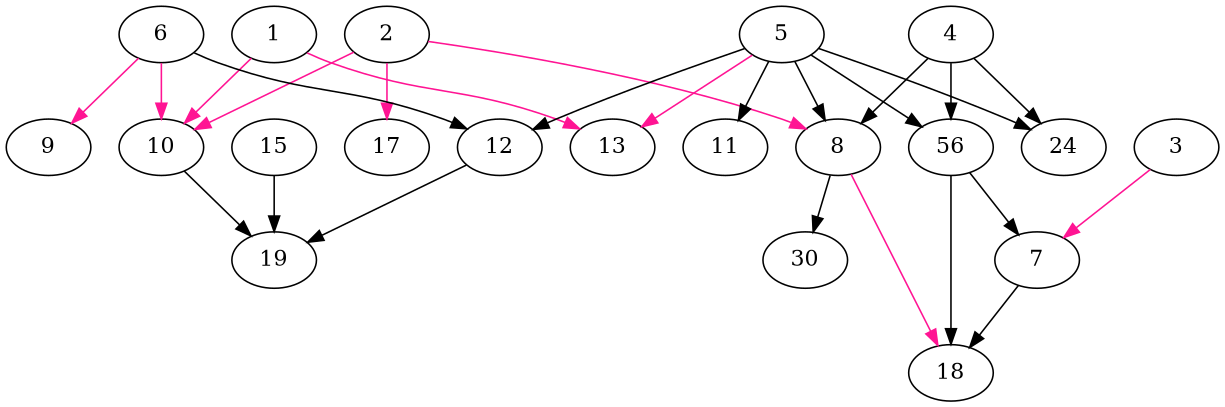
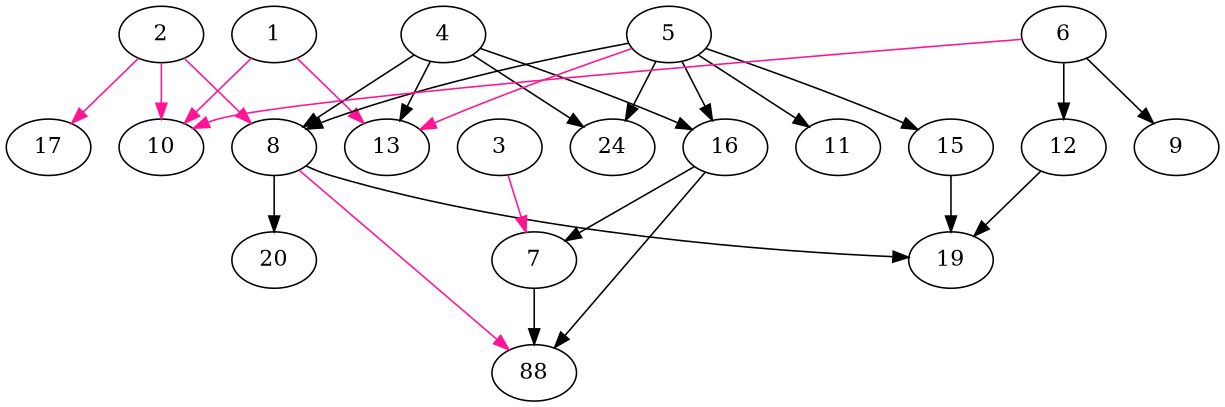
  digraph {
    node [alpha=0.08]
    edge [color=black]
    1 [alpha=0.18 expect_size=5615616]
    10 [alpha=0.17 expect_size=52249600]
    13 [expect_size=23994368]
    17 [alpha=0.07 expect_size=42858496]
    2 [alpha=0.06 expect_size=25606144]
    8 [alpha=0.18 expect_size=9607168]
-   18 [alpha=0.11 expect_size=13427712]
+   18 [alpha=0.11 expect_size=13427712 label=88]
    19 [alpha=0.11 expect_size=7798784]
-   20 [alpha=0.16 expect_size=11201536 label=30]
+   20 [alpha=0.16 expect_size=11201536]
    3 [alpha=0.14 expect_size=51578880]
    7 [expect_size=18484224]
    4 [alpha=0.12 expect_size=29471744]
    n13 [alpha=0.06 expect_size=10465280 label=24]
-   16 [alpha=0.13 expect_size=24642560 label=56]
+   16 [alpha=0.13 expect_size=24642560]
    5 [alpha=0.14 expect_size=18749440]
    11 [alpha=0.09 expect_size=13257728]
    15 [alpha=0.07 expect_size=38009856]
    6 [expect_size=23215104]
    9 [alpha=0.01 expect_size=6958080]
    12 [alpha=0.10 expect_size=9400320]
    1 -> 10 [color=deeppink]
    1 -> 13 [color=deeppink]
    2 -> 10 [color=deeppink]
    2 -> 17 [color=deeppink]
    2 -> 8 [color=deeppink]
    8 -> 18 [color=deeppink]
-   10 -> 19
+   8 -> 19
    8 -> 20
    3 -> 7 [color=deeppink]
    7 -> 18
+   4 -> 13
    4 -> 8
    4 -> n13
    4 -> 16
    16 -> 18
    16 -> 7
    5 -> 13 [color=deeppink]
    5 -> 8
    5 -> n13
    5 -> 16
    5 -> 11
-   5 -> 12
+   5 -> 15
    15 -> 19
    6 -> 10 [color=deeppink]
-   6 -> 9 [color=deeppink]
+   6 -> 9
    6 -> 12
    12 -> 19
  }
